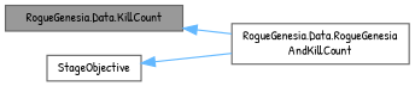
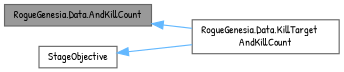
  digraph {
    fontname="Patrick Hand"
    rankdir=LR
    node [color=gray40 fillcolor=white fontname="Patrick Hand" fontsize=10 shape=box style=filled]
    edge [color=steelblue1 dir=back fontname="Patrick Hand" fontsize=10 labelfontname=Helvetica labelfontsize=10 style=solid]
-   n1 [fillcolor=grey60 fontcolor=black height=0.2 label="RogueGenesia.Data.KillCount" width=0.4]
-   n2 [height=0.2 label="RogueGenesia.Data.RogueGenesia\lAndKillCount" width=0.4]
+   n1 [fillcolor=grey60 fontcolor=black height=0.2 label="RogueGenesia.Data.AndKillCount" width=0.4]
+   n2 [height=0.2 label="RogueGenesia.Data.KillTarget\lAndKillCount" width=0.4]
    n3 [height=0.2 label=StageObjective width=0.4]
    n1 -> n2
    n3 -> n2
  }
